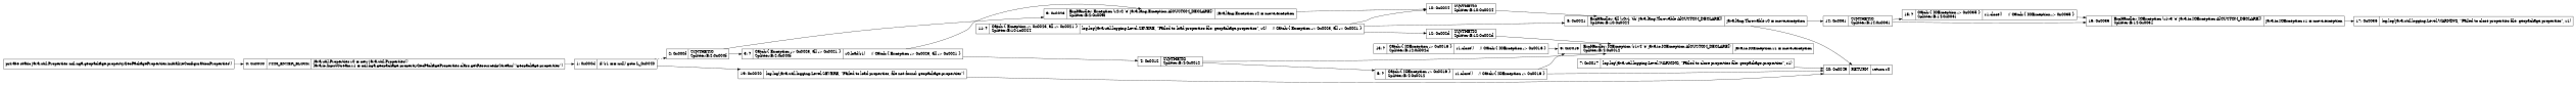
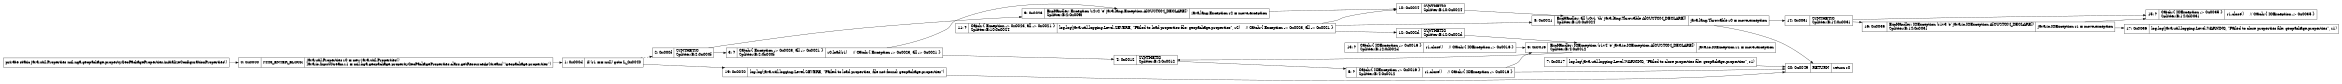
  digraph {
    rankdir=LR
    node [shape=record]
    n1 [label="{0\:\ 0x0000|MTH_ENTER_BLOCK\l|java.util.Properties r0 = new java.util.Properties()\ljava.io.InputStream r1 = mil.nga.geopackage.property.GeoPackageProperties.class.getResourceAsStream(\"\/geopackage.properties\")\l}"]
    n2 [label="{1\:\ 0x000d|if (r1 == null) goto L_0x0040\l}"]
    n3 [label="{2\:\ 0x000f|SYNTHETIC\lSplitter:B:2:0x000f\l}"]
    n4 [label="{19\:\ 0x0040|log.log(java.util.logging.Level.SEVERE, \"Failed to load properties, file not found: geopackage.properties\")\l}"]
    n5 [label="{3\:\ ?|Catch:\{ Exception \-\> 0x0023, all \-\> 0x0021 \}\lSplitter:B:2:0x000f\l|r0.load(r1)     \/\/ Catch:\{ Exception \-\> 0x0023, all \-\> 0x0021 \}\l}"]
    n6 [label="{9\:\ 0x0023|ExcHandler: Exception (r2v2 'e' java.lang.Exception A[CUSTOM_DECLARE])\lSplitter:B:2:0x009f\l|java.lang.Exception r2 = move\-exception\l}"]
    n7 [label="{20\:\ 0x0049|RETURN\l|return r0\l}"]
    n8 [label="{4\:\ 0x0012|SYNTHETIC\lSplitter:B:4:0x0012\l}"]
    n9 [label="{10\:\ 0x0024|SYNTHETIC\lSplitter:B:10:0x0024\l}"]
    n10 [label="{5\:\ ?|Catch:\{ IOException \-\> 0x0016 \}\lSplitter:B:4:0x0012\l|r1.close()     \/\/ Catch:\{ IOException \-\> 0x0016 \}\l}"]
    n11 [label="{6\:\ 0x0016|ExcHandler: IOException (r1v4 'e' java.io.IOException A[CUSTOM_DECLARE])\lSplitter:B:4:0x0012\l|java.io.IOException r1 = move\-exception\l}"]
    n12 [label="{7\:\ 0x0017|log.log(java.util.logging.Level.WARNING, \"Failed to close properties file: geopackage.properties\", r1)\l}"]
    n13 [label="{8\:\ 0x0021|ExcHandler: all (r0v1 'th' java.lang.Throwable A[CUSTOM_DECLARE])\lSplitter:B:10:0x0024\l|java.lang.Throwable r0 = move\-exception\l}"]
    n14 [label="{14\:\ 0x0031|SYNTHETIC\lSplitter:B:14:0x0031\l}"]
    n15 [label="{15\:\ ?|Catch:\{ IOException \-\> 0x0035 \}\lSplitter:B:14:0x0031\l|r1.close()     \/\/ Catch:\{ IOException \-\> 0x0035 \}\l}"]
    n16 [label="{16\:\ 0x0035|ExcHandler: IOException (r1v3 'e' java.io.IOException A[CUSTOM_DECLARE])\lSplitter:B:14:0x0031\l|java.io.IOException r1 = move\-exception\l}"]
-   n17 [label="{11\:\ ?|Catch:\{ Exception \-\> 0x0023, all \-\> 0x0021 \}\lSplitter:B:10:1x0024\l|log.log(java.util.logging.Level.SEVERE, \"Failed to load properties file: geopackage.properties\", r2)     \/\/ Catch:\{ Exception \-\> 0x0023, all \-\> 0x0021 \}\l}"]
+   n17 [label="{11\:\ ?|Catch:\{ Exception \-\> 0x0023, all \-\> 0x0021 \}\lSplitter:B:10:0x0024\l|log.log(java.util.logging.Level.SEVERE, \"Failed to load properties file: geopackage.properties\", r2)     \/\/ Catch:\{ Exception \-\> 0x0023, all \-\> 0x0021 \}\l}"]
    n18 [label="{12\:\ 0x002d|SYNTHETIC\lSplitter:B:12:0x002d\l}"]
    n19 [label="{13\:\ ?|Catch:\{ IOException \-\> 0x0016 \}\lSplitter:B:12:0x002d\l|r1.close()     \/\/ Catch:\{ IOException \-\> 0x0016 \}\l}"]
    n20 [label="{17\:\ 0x0036|log.log(java.util.logging.Level.WARNING, \"Failed to close properties file: geopackage.properties\", r1)\l}"]
    n21 [label="{private static java.util.Properties mil.nga.geopackage.property.GeoPackageProperties.initializeConfigurationProperties() }"]
    n1 -> n2
    n2 -> n3 [style=dashed]
    n2 -> n4
    n3 -> n5
    n3 -> n6
    n4 -> n7
    n5 -> n6
    n5 -> n8
    n6 -> n9
    n8 -> n10
-   n8 -> n11
+   n11 -> n8
    n9 -> n13
    n10 -> n7
    n10 -> n11
    n12 -> n7
    n13 -> n7
    n13 -> n14
    n14 -> n15
    n14 -> n16
-   n15 -> n16
+   n16 -> n15
    n16 -> n20
    n17 -> n9
    n17 -> n13
    n17 -> n18
    n18 -> n11
    n19 -> n11
    n21 -> n1
  }
